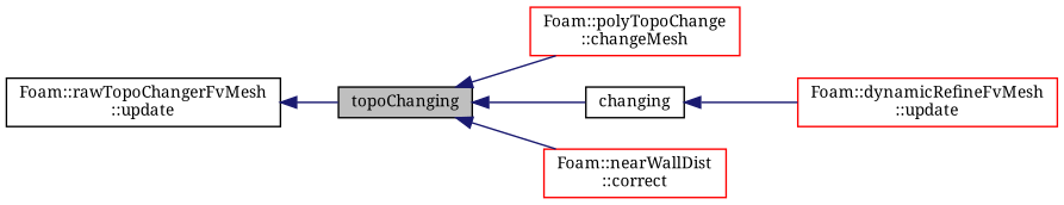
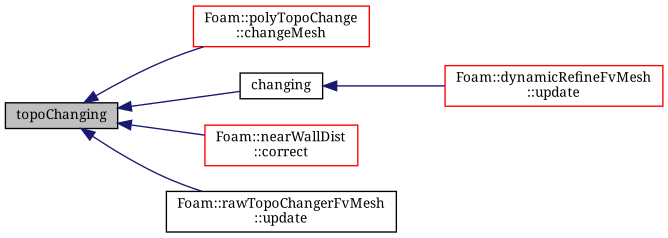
  digraph {
    fontname="Noto Serif"
    rankdir=LR
    node [color=black fontname="Noto Serif" fontsize=10 shape=record]
    edge [color=midnightblue dir=back fontname="Noto Serif" fontsize=10 labelfontname=FreeSans labelfontsize=10 style=solid]
    n1 [fillcolor=grey75 fontcolor=black height=0.2 label=topoChanging style=filled width=0.4]
    n2 [color=red height=0.2 label="Foam::polyTopoChange\l::changeMesh" width=0.4]
    n3 [height=0.2 label=changing width=0.4]
    n4 [color=red height=0.2 label="Foam::nearWallDist\l::correct" width=0.4]
    n5 [height=0.2 label="Foam::rawTopoChangerFvMesh\l::update" width=0.4]
    n6 [color=red height=0.2 label="Foam::dynamicRefineFvMesh\l::update" width=0.4]
    n1 -> n2
    n1 -> n3
    n1 -> n4
-   n5 -> n1
+   n1 -> n5
    n3 -> n6
  }
